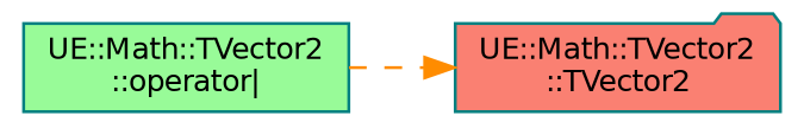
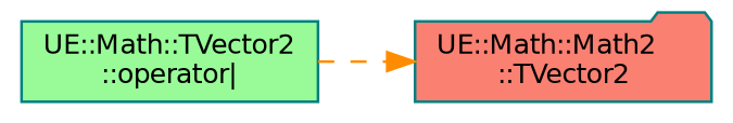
  digraph {
    rankdir=LR
    node [color=teal fontname=Helvetica fontsize=10 style=filled]
    n1 [fillcolor=palegreen fontcolor=black height=0.2 label="UE::Math::TVector2\l::operator\|" shape=box width=0.4]
-   n2 [fillcolor=salmon height=0.2 label="UE::Math::TVector2\l::TVector2" shape=folder width=0.4]
+   n2 [fillcolor=salmon height=0.2 label="UE::Math::Math2\l::TVector2" shape=folder width=0.4]
    n1 -> n2 [color=darkorange fontname=Helvetica fontsize=10 labelfontname=Helvetica labelfontsize=10 style=dashed]
  }
